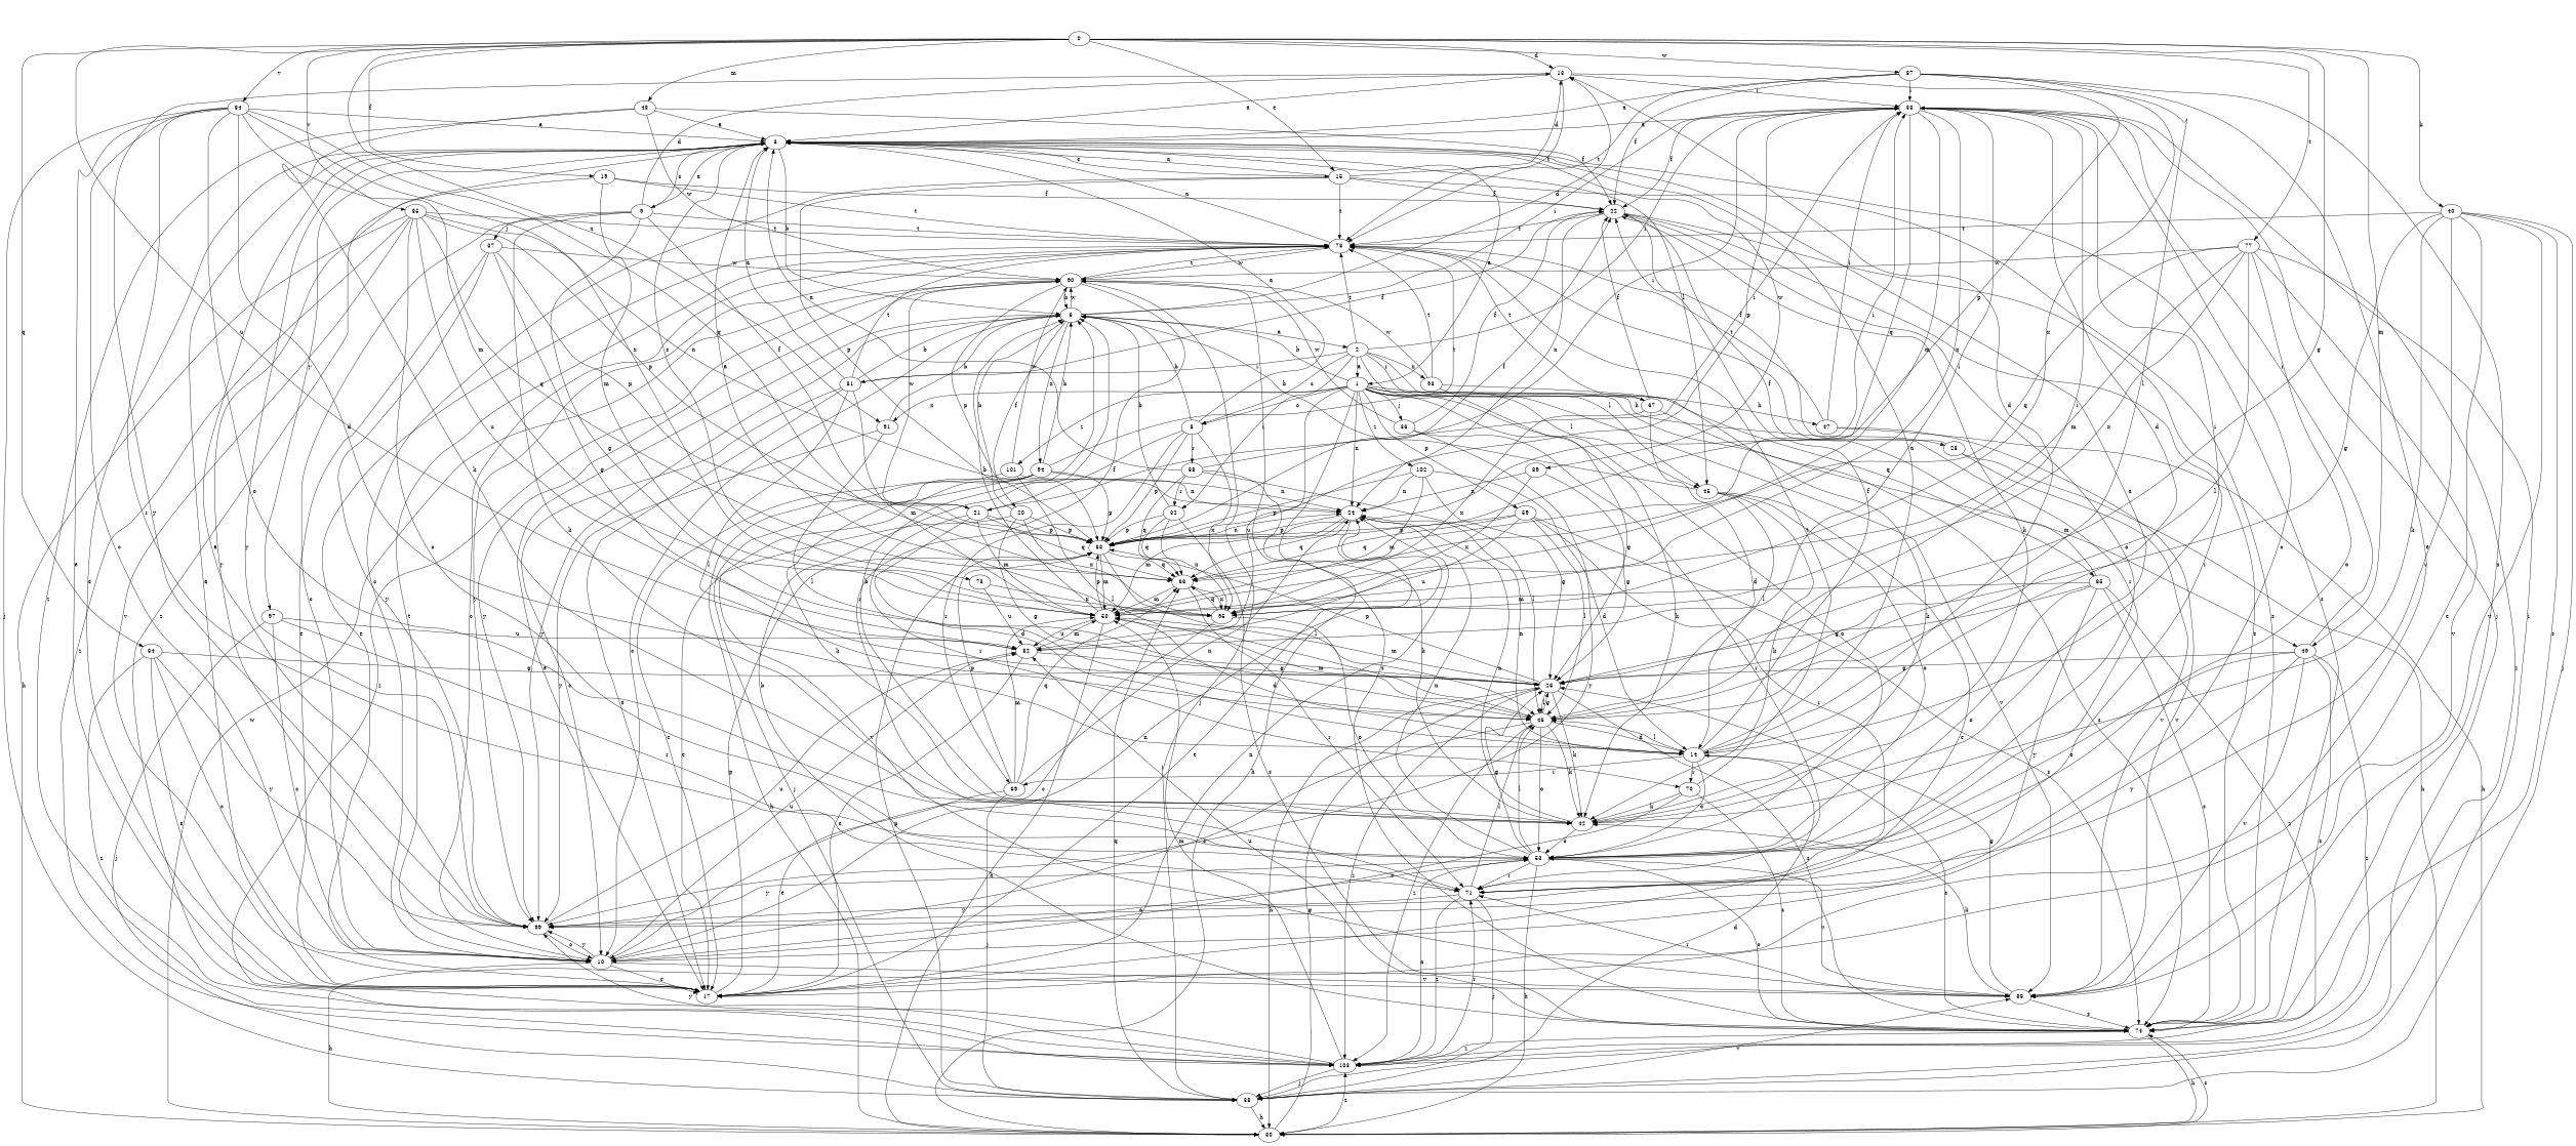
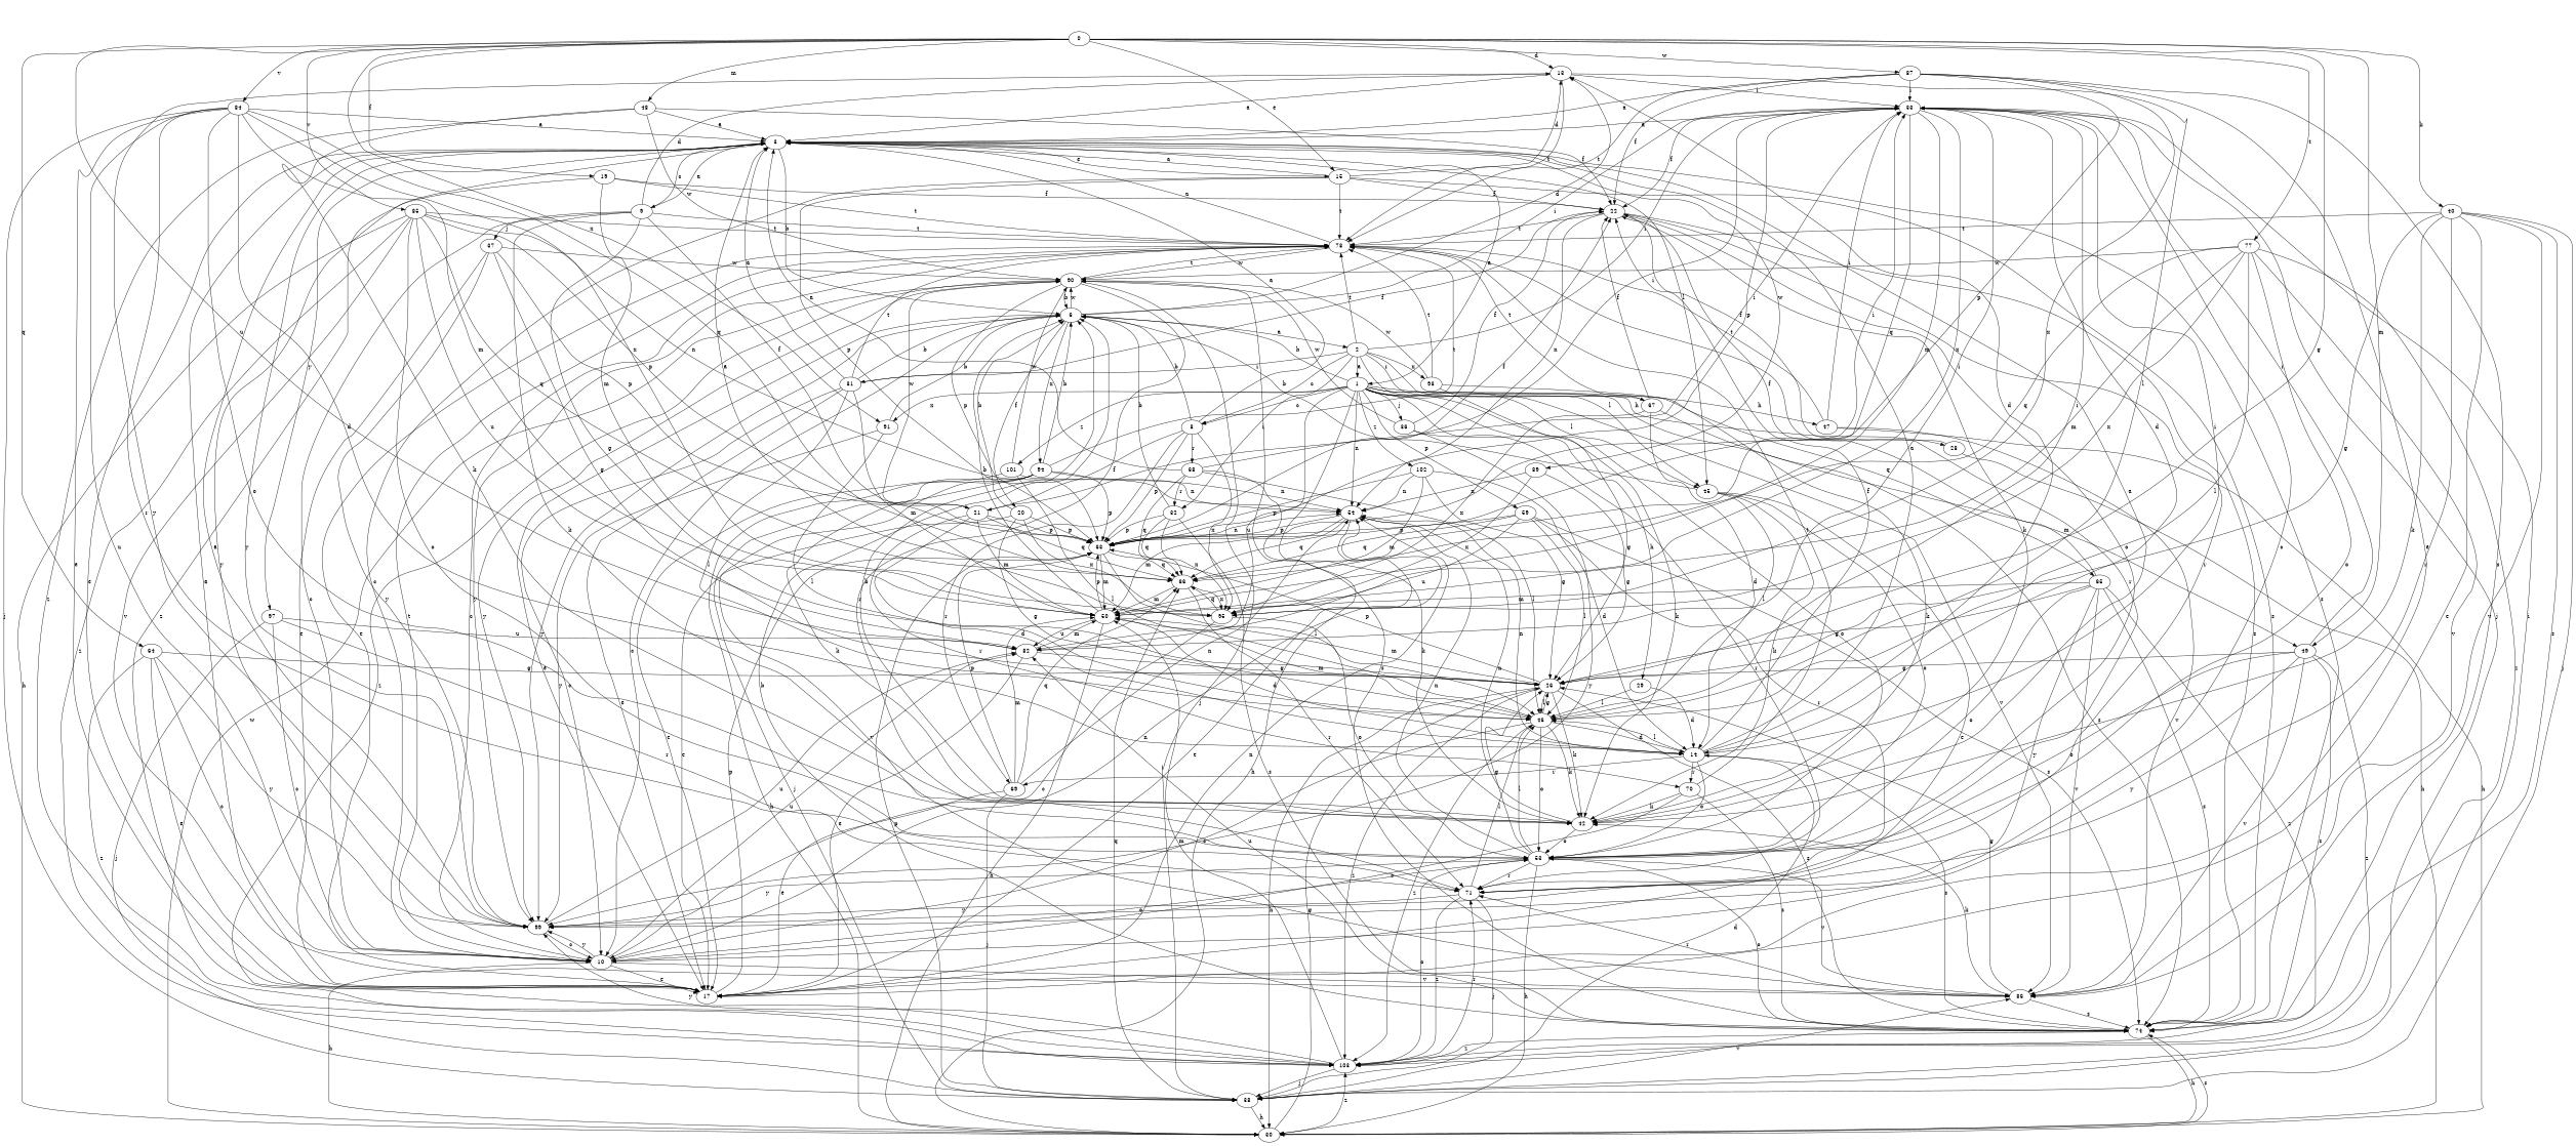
  strict digraph {
    0
    13
    15
    19
    26
    40
    48
    49
    64
    77
    82
    84
    85
    87
    91
    33
    78
    3
    99
    46
    74
    10
    63
    22
    50
    30
    42
    103
    86
    17
    71
    38
    90
    n34 [label=53]
    95
    66
    14
-   54 [label=24]
+   54
    6
    1
    8
    n42 [label=47]
    28
+   29
    36
    45
    59
    101
    102
    2
    20
    94
    21
    68
    69
    31
    32
    65
    67
    93
    9
-   73
    89
    97
    37
    70
    0 -> 13 [label=d]
    0 -> 15 [label=e]
    0 -> 19 [label=f]
    0 -> 26 [label=g]
    0 -> 40 [label=k]
    0 -> 48 [label=m]
    0 -> 49 [label=m]
    0 -> 64 [label=q]
    0 -> 77 [label=t]
    0 -> 82 [label=u]
    0 -> 84 [label=v]
    0 -> 85 [label=v]
    0 -> 87 [label=w]
    0 -> 91 [label=x]
    13 -> 33 [label=i]
    13 -> 78 [label=t]
    13 -> 3 [label=a]
    13 -> 99 [label=y]
    13 -> 46 [label=l]
    15 -> 13 [label=d]
    15 -> 78 [label=t]
    15 -> 3 [label=a]
    15 -> 74 [label=s]
    15 -> 10 [label=c]
    15 -> 63 [label=p]
    15 -> 22 [label=f]
    19 -> 78 [label=t]
    19 -> 99 [label=y]
    19 -> 22 [label=f]
    19 -> 50 [label=m]
    26 -> 46 [label=l]
    26 -> 74 [label=s]
    26 -> 63 [label=p]
    26 -> 50 [label=m]
    26 -> 30 [label=h]
    26 -> 42 [label=k]
    26 -> 103 [label=z]
    40 -> 26 [label=g]
    40 -> 78 [label=t]
    40 -> 74 [label=s]
    40 -> 42 [label=k]
    40 -> 86 [label=v]
    40 -> 17 [label=e]
    40 -> 71 [label=r]
    40 -> 38 [label=j]
    48 -> 3 [label=a]
    48 -> 22 [label=f]
    48 -> 42 [label=k]
    48 -> 103 [label=z]
    48 -> 90 [label=w]
    49 -> 26 [label=g]
    49 -> 33 [label=i]
    49 -> 99 [label=y]
    49 -> 74 [label=s]
    49 -> 103 [label=z]
    49 -> 86 [label=v]
    49 -> n34 [label=o]
    64 -> 26 [label=g]
    64 -> 99 [label=y]
    64 -> 10 [label=c]
    64 -> 103 [label=z]
    64 -> 17 [label=e]
    77 -> 46 [label=l]
    77 -> 50 [label=m]
    77 -> 103 [label=z]
    77 -> 86 [label=v]
    77 -> 90 [label=w]
    77 -> n34 [label=o]
    77 -> 95 [label=x]
    77 -> 66 [label=q]
    82 -> 26 [label=g]
    82 -> 33 [label=i]
    82 -> 50 [label=m]
    82 -> 17 [label=e]
    84 -> 3 [label=a]
-   84 -> 10 [label=c]
+   84 -> 10 [label=u]
    84 -> 50 [label=m]
    84 -> 17 [label=e]
    84 -> 71 [label=r]
    84 -> 38 [label=j]
    84 -> n34 [label=o]
    84 -> 95 [label=x]
    84 -> 66 [label=q]
    84 -> 14 [label=d]
    85 -> 82 [label=u]
    85 -> 78 [label=t]
    85 -> 63 [label=p]
    85 -> 30 [label=h]
    85 -> 103 [label=z]
    85 -> 86 [label=v]
    85 -> n34 [label=o]
    85 -> 66 [label=q]
    85 -> 54 [label=n]
    87 -> 33 [label=i]
    87 -> 78 [label=t]
    87 -> 3 [label=a]
    87 -> 74 [label=s]
    87 -> 63 [label=p]
    87 -> 22 [label=f]
    87 -> 17 [label=e]
    87 -> 95 [label=x]
    91 -> 99 [label=y]
    91 -> 46 [label=l]
    91 -> 6 [label=b]
    33 -> 3 [label=a]
    33 -> 10 [label=c]
    33 -> 63 [label=p]
    33 -> 22 [label=f]
    33 -> 50 [label=m]
    33 -> 38 [label=j]
    33 -> 95 [label=x]
    33 -> 66 [label=q]
    33 -> 14 [label=d]
    78 -> 3 [label=a]
    78 -> 99 [label=y]
    78 -> 10 [label=c]
    78 -> 17 [label=e]
    78 -> 71 [label=r]
    78 -> 90 [label=w]
    3 -> 15 [label=e]
    3 -> 99 [label=y]
    3 -> 74 [label=s]
    3 -> 103 [label=z]
    3 -> 17 [label=e]
    3 -> 6 [label=b]
    3 -> 1 [label=a]
    3 -> 45 [label=l]
    3 -> 9 [label=c]
-   3 -> 73 [label=s]
    3 -> 89 [label=w]
    3 -> 97 [label=y]
    99 -> 82 [label=u]
    99 -> 3 [label=a]
    99 -> 10 [label=c]
    46 -> 26 [label=g]
    46 -> 33 [label=i]
    46 -> 10 [label=c]
    46 -> 50 [label=m]
    46 -> 42 [label=k]
    46 -> 103 [label=z]
    46 -> n34 [label=o]
    46 -> 14 [label=d]
    74 -> 82 [label=u]
    74 -> 30 [label=h]
    74 -> 103 [label=z]
    74 -> n34 [label=o]
    74 -> 6 [label=b]
    10 -> 82 [label=u]
    10 -> 78 [label=t]
    10 -> 99 [label=y]
    10 -> 30 [label=h]
    10 -> 86 [label=v]
    10 -> 17 [label=e]
    10 -> n34 [label=o]
    10 -> 54 [label=n]
    63 -> 33 [label=i]
    63 -> 46 [label=l]
    63 -> 22 [label=f]
    63 -> 50 [label=m]
    63 -> 66 [label=q]
    63 -> 54 [label=n]
    22 -> 78 [label=t]
    22 -> 74 [label=s]
    22 -> 42 [label=k]
    22 -> 71 [label=r]
    22 -> n34 [label=o]
    22 -> 54 [label=n]
    50 -> 82 [label=u]
    50 -> 63 [label=p]
    50 -> 30 [label=h]
    50 -> 14 [label=d]
    50 -> 6 [label=b]
    30 -> 26 [label=g]
    30 -> 74 [label=s]
    30 -> 103 [label=z]
    30 -> 90 [label=w]
    42 -> 3 [label=a]
    42 -> n34 [label=o]
    42 -> 54 [label=n]
    42 -> 6 [label=b]
    103 -> 99 [label=y]
    103 -> 50 [label=m]
    103 -> 71 [label=r]
    103 -> 38 [label=j]
    103 -> n34 [label=o]
    86 -> 26 [label=g]
    86 -> 74 [label=s]
    86 -> 42 [label=k]
    86 -> 71 [label=r]
    17 -> 3 [label=a]
    17 -> 63 [label=p]
    17 -> 54 [label=n]
    71 -> 99 [label=y]
    71 -> 46 [label=l]
    71 -> 103 [label=z]
    71 -> 38 [label=j]
    38 -> 33 [label=i]
    38 -> 63 [label=p]
    38 -> 30 [label=h]
    38 -> 86 [label=v]
    38 -> 66 [label=q]
    38 -> 14 [label=d]
    90 -> 78 [label=t]
    90 -> 99 [label=y]
    90 -> 74 [label=s]
    90 -> 63 [label=p]
    90 -> 103 [label=z]
    90 -> 71 [label=r]
    90 -> 38 [label=j]
    90 -> 6 [label=b]
    n34 -> 26 [label=g]
    n34 -> 99 [label=y]
    n34 -> 46 [label=l]
    n34 -> 30 [label=h]
    n34 -> 86 [label=v]
    n34 -> 71 [label=r]
    n34 -> 54 [label=n]
    95 -> 3 [label=a]
    95 -> 10 [label=c]
    95 -> n34 [label=o]
    95 -> 66 [label=q]
    66 -> 50 [label=m]
    66 -> 71 [label=r]
    66 -> 95 [label=x]
    14 -> 13 [label=d]
    14 -> 33 [label=i]
    14 -> 3 [label=a]
    14 -> 46 [label=l]
    14 -> 74 [label=s]
    14 -> 22 [label=f]
    14 -> n34 [label=o]
    14 -> 54 [label=n]
    14 -> 69 [label=r]
    14 -> 70 [label=r]
    54 -> 63 [label=p]
    54 -> 50 [label=m]
    54 -> 17 [label=e]
    54 -> 66 [label=q]
    6 -> 13 [label=d]
    6 -> 33 [label=i]
    6 -> 99 [label=y]
    6 -> 10 [label=c]
    6 -> 17 [label=e]
    6 -> 90 [label=w]
    6 -> 2 [label=a]
    6 -> 20 [label=f]
    6 -> 94 [label=x]
    1 -> 49 [label=m]
    1 -> 82 [label=u]
    1 -> 91 [label=x]
    1 -> 30 [label=h]
    1 -> 42 [label=k]
    1 -> 86 [label=v]
    1 -> n34 [label=o]
    1 -> 54 [label=n]
    1 -> 6 [label=b]
    1 -> 8 [label=c]
    1 -> n42 [label=h]
    1 -> 28 [label=h]
+   1 -> 29 [label=h]
    1 -> 36 [label=j]
    1 -> 45 [label=l]
    1 -> 59 [label=p]
    1 -> 101 [label=z]
    1 -> 102 [label=z]
    8 -> 3 [label=a]
    8 -> 63 [label=p]
    8 -> 95 [label=x]
    8 -> 6 [label=b]
    8 -> 21 [label=f]
    8 -> 68 [label=r]
    8 -> 69 [label=r]
    n42 -> 33 [label=i]
    n42 -> 78 [label=t]
    n42 -> 30 [label=h]
    n42 -> 86 [label=v]
    28 -> 22 [label=f]
    28 -> 30 [label=h]
+   29 -> 46 [label=l]
+   29 -> 14 [label=d]
    36 -> 99 [label=y]
    36 -> 22 [label=f]
    36 -> 71 [label=r]
    36 -> 90 [label=w]
    45 -> 46 [label=l]
    45 -> 42 [label=k]
    45 -> 17 [label=e]
    45 -> n34 [label=o]
    45 -> 6 [label=b]
    59 -> 82 [label=u]
    59 -> 46 [label=l]
    59 -> 74 [label=s]
    59 -> 63 [label=p]
    59 -> 71 [label=r]
    59 -> 66 [label=q]
    101 -> 46 [label=l]
    101 -> 17 [label=e]
    101 -> 90 [label=w]
    101 -> 54 [label=n]
    102 -> 26 [label=g]
    102 -> 63 [label=p]
    102 -> 50 [label=m]
    102 -> 14 [label=d]
    102 -> 54 [label=n]
    2 -> 33 [label=i]
    2 -> 78 [label=t]
    2 -> 1 [label=a]
    2 -> 8 [label=c]
    2 -> 45 [label=l]
    2 -> 31 [label=i]
    2 -> 32 [label=i]
    2 -> 65 [label=q]
    2 -> 67 [label=r]
    2 -> 93 [label=x]
    20 -> 46 [label=g]
    20 -> 63 [label=p]
    20 -> 17 [label=e]
    20 -> 95 [label=x]
    20 -> 6 [label=b]
    94 -> 78 [label=t]
    94 -> 63 [label=p]
    94 -> 30 [label=h]
    94 -> 42 [label=k]
    94 -> 86 [label=v]
    94 -> 38 [label=j]
    94 -> 54 [label=n]
    94 -> 6 [label=b]
    21 -> 33 [label=i]
    21 -> 63 [label=p]
    21 -> 50 [label=m]
    21 -> 90 [label=w]
    21 -> 66 [label=q]
    21 -> 14 [label=d]
    21 -> 70 [label=r]
    68 -> 33 [label=i]
    68 -> 3 [label=a]
    68 -> 46 [label=l]
    68 -> 42 [label=k]
    68 -> 66 [label=q]
    68 -> 32 [label=r]
    69 -> 63 [label=p]
    69 -> 50 [label=m]
    69 -> 17 [label=e]
    69 -> 38 [label=j]
    69 -> 66 [label=q]
    69 -> 54 [label=n]
    31 -> 78 [label=t]
    31 -> 3 [label=a]
    31 -> 46 [label=l]
    31 -> 10 [label=c]
    31 -> 22 [label=f]
    31 -> 50 [label=m]
    31 -> 17 [label=e]
    31 -> 6 [label=b]
    32 -> 74 [label=s]
    32 -> 63 [label=p]
    32 -> 95 [label=x]
    32 -> 66 [label=q]
    32 -> 6 [label=b]
    65 -> 26 [label=g]
    65 -> 99 [label=y]
    65 -> 74 [label=s]
    65 -> 22 [label=f]
    65 -> 50 [label=m]
    65 -> 103 [label=z]
-   28 -> 86 [label=v]
+   65 -> 86 [label=v]
    65 -> n34 [label=o]
    67 -> 78 [label=t]
    67 -> 74 [label=s]
    67 -> 22 [label=f]
    67 -> 95 [label=x]
    67 -> 14 [label=d]
    93 -> 26 [label=g]
    93 -> 78 [label=t]
    93 -> 42 [label=k]
    93 -> 90 [label=w]
    9 -> 13 [label=d]
    9 -> 26 [label=g]
    9 -> 78 [label=t]
    9 -> 3 [label=a]
    9 -> 10 [label=c]
    9 -> 42 [label=k]
    9 -> 21 [label=f]
    9 -> 37 [label=j]
-   73 -> 82 [label=u]
-   73 -> 95 [label=x]
    89 -> 26 [label=g]
    89 -> 95 [label=x]
    89 -> 54 [label=n]
    97 -> 82 [label=u]
    97 -> 10 [label=c]
    97 -> 71 [label=r]
    97 -> 38 [label=j]
    37 -> 26 [label=g]
    37 -> 99 [label=y]
    37 -> 63 [label=p]
    37 -> 17 [label=e]
    37 -> 90 [label=w]
    70 -> 78 [label=t]
    70 -> 74 [label=s]
    70 -> 10 [label=c]
    70 -> 42 [label=k]
  }
